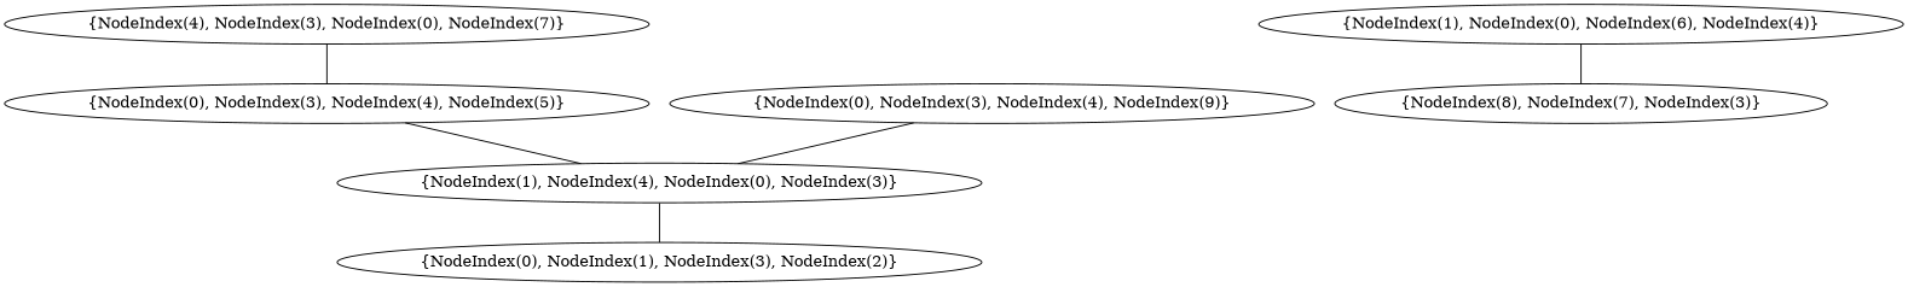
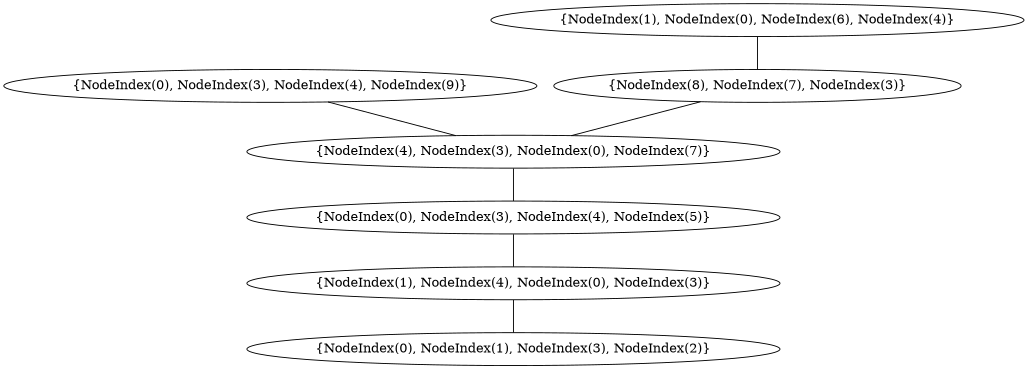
  graph {
    n1 [label="{NodeIndex(0), NodeIndex(1), NodeIndex(3), NodeIndex(2)}"]
    n2 [label="{NodeIndex(1), NodeIndex(4), NodeIndex(0), NodeIndex(3)}"]
    n3 [label="{NodeIndex(0), NodeIndex(3), NodeIndex(4), NodeIndex(5)}"]
    n4 [label="{NodeIndex(4), NodeIndex(3), NodeIndex(0), NodeIndex(7)}"]
    n5 [label="{NodeIndex(0), NodeIndex(3), NodeIndex(4), NodeIndex(9)}"]
    n6 [label="{NodeIndex(1), NodeIndex(0), NodeIndex(6), NodeIndex(4)}"]
    n7 [label="{NodeIndex(8), NodeIndex(7), NodeIndex(3)}"]
    n2 -- n1
    n3 -- n2
    n4 -- n3
-   n5 -- n2
+   n5 -- n4
    n6 -- n7
+   n7 -- n4
  }
